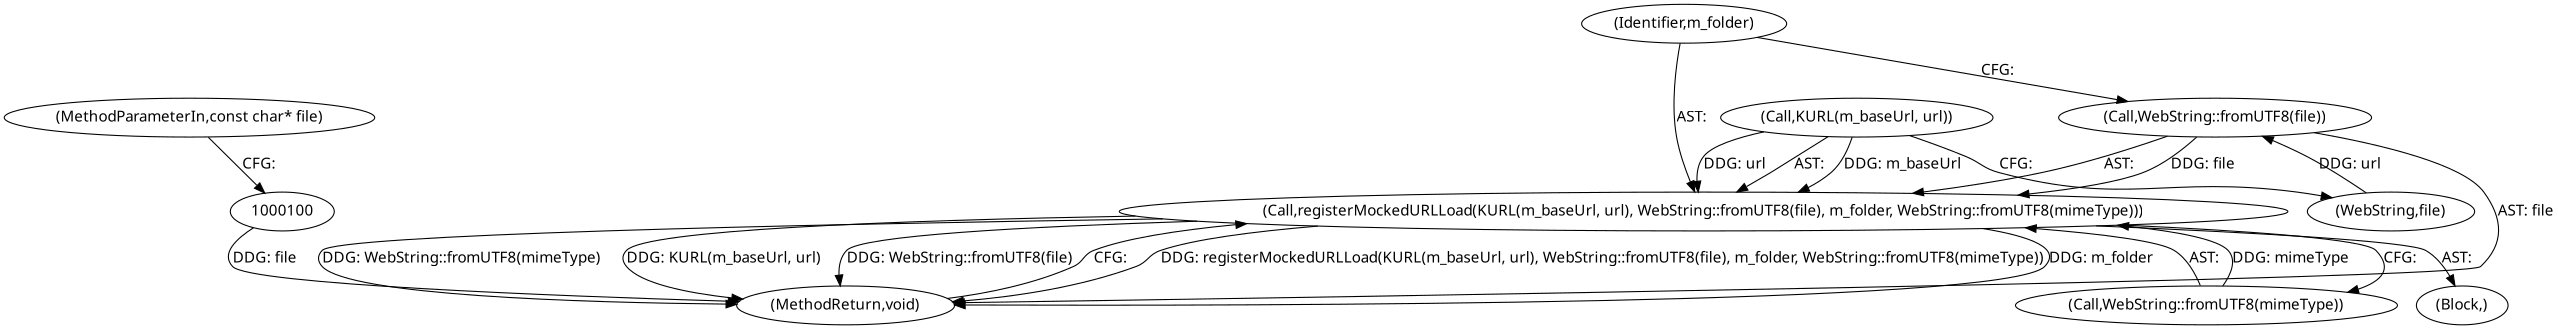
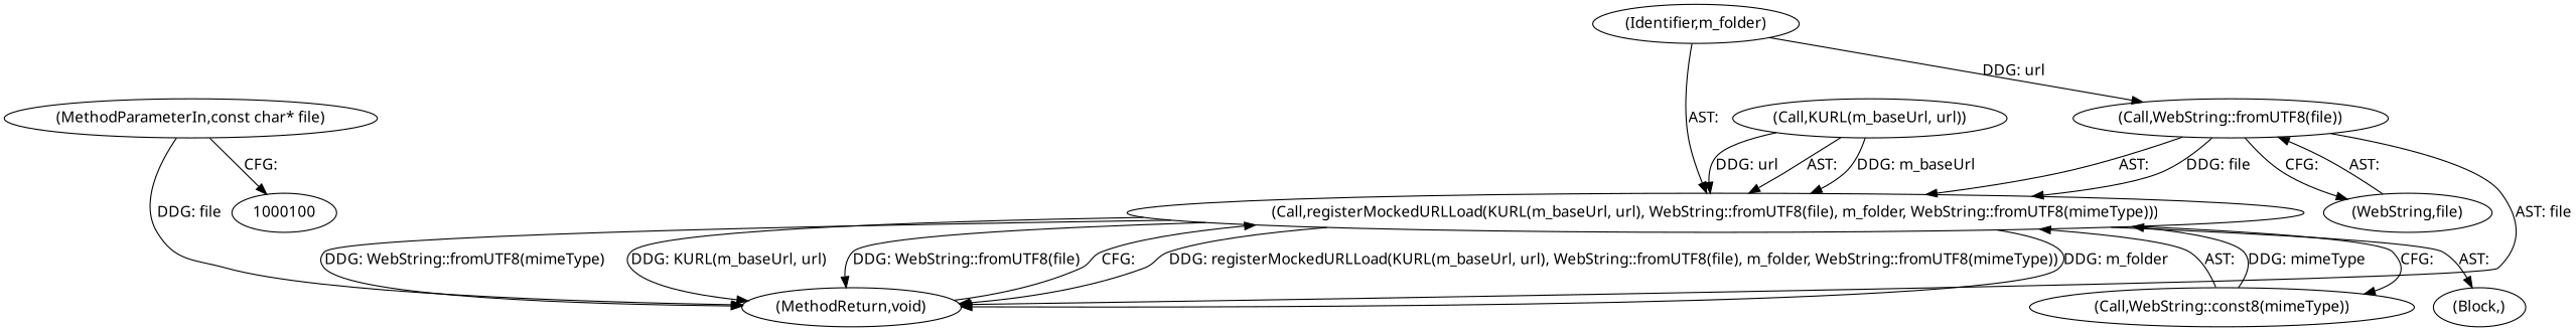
  digraph {
    fontname="Noto Sans"
    node [fontname="Noto Sans"]
    edge [fontname="Noto Sans"]
    n1 [label="(Call,WebString::fromUTF8(file))"]
    n2 [label="(Call,registerMockedURLLoad(KURL(m_baseUrl, url), WebString::fromUTF8(file), m_folder, WebString::fromUTF8(mimeType)))"]
    n3 [label="(WebString,file)"]
    n4 [label="(MethodReturn,void)"]
-   n5 [label="(Call,WebString::fromUTF8(mimeType))"]
+   n5 [label="(Call,WebString::const8(mimeType))"]
    n6 [label="(Block,)"]
    n7 [label="(MethodParameterIn,const char* file)"]
    1000100
    n9 [label="(Call,KURL(m_baseUrl, url))"]
    n10 [label="(Identifier,m_folder)"]
    n1 -> n2 [label="AST: "]
    n1 -> n2 [label="DDG: file"]
-   n9 -> n3 [label="CFG: "]
+   n1 -> n3 [label="CFG: "]
    n1 -> n4 [label="AST: file"]
    n2 -> n4 [label="DDG: registerMockedURLLoad(KURL(m_baseUrl, url), WebString::fromUTF8(file), m_folder, WebString::fromUTF8(mimeType))"]
    n2 -> n4 [label="DDG: m_folder"]
    n2 -> n4 [label="DDG: WebString::fromUTF8(mimeType)"]
    n2 -> n4 [label="DDG: KURL(m_baseUrl, url)"]
    n2 -> n4 [label="DDG: WebString::fromUTF8(file)"]
    n2 -> n5 [label="CFG: "]
    n2 -> n6 [label="AST: "]
-   n3 -> n1 [label="DDG: url"]
+   n3 -> n1 [label="AST: "]
    n4 -> n2 [label="CFG: "]
    n5 -> n2 [label="AST: "]
    n5 -> n2 [label="DDG: mimeType"]
-   1000100 -> n4 [label="DDG: file"]
+   n7 -> n4 [label="DDG: file"]
    n7 -> 1000100 [label="CFG: "]
    n9 -> n2 [label="AST: "]
    n9 -> n2 [label="DDG: m_baseUrl"]
    n9 -> n2 [label="DDG: url"]
-   n10 -> n1 [label="CFG: "]
+   n10 -> n1 [label="DDG: url"]
    n10 -> n2 [label="AST: "]
  }
